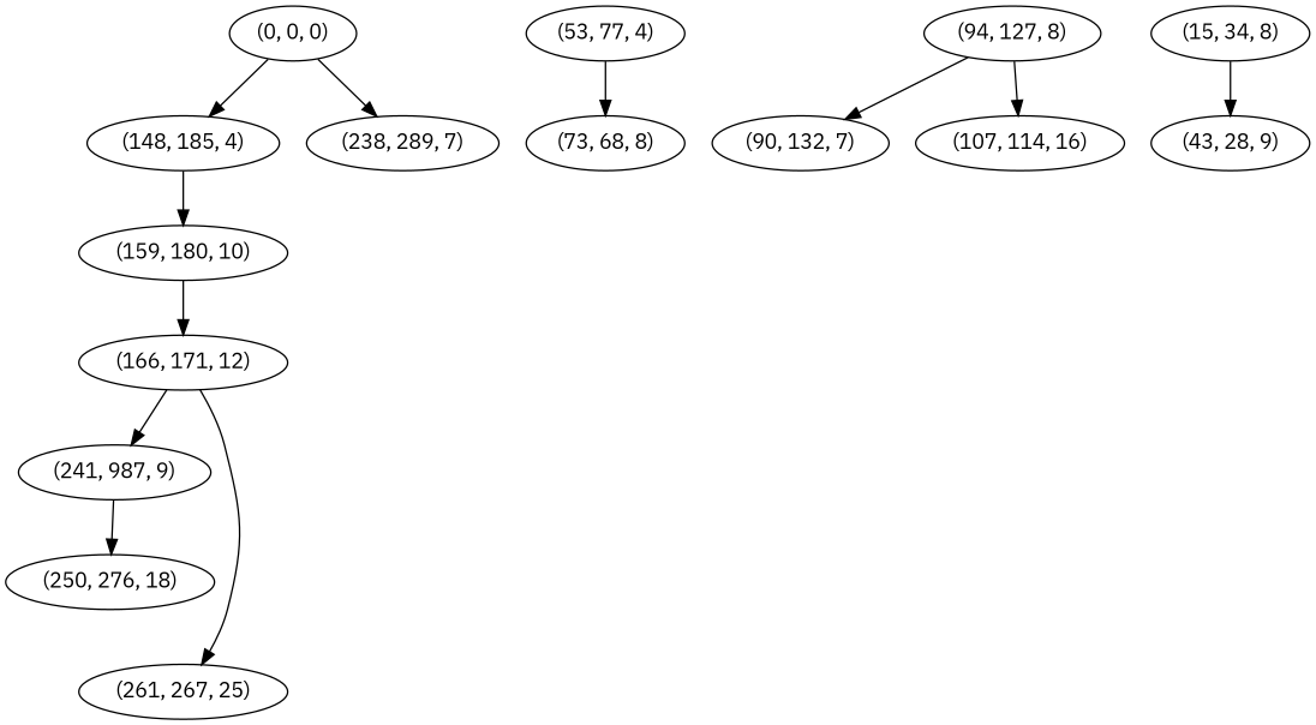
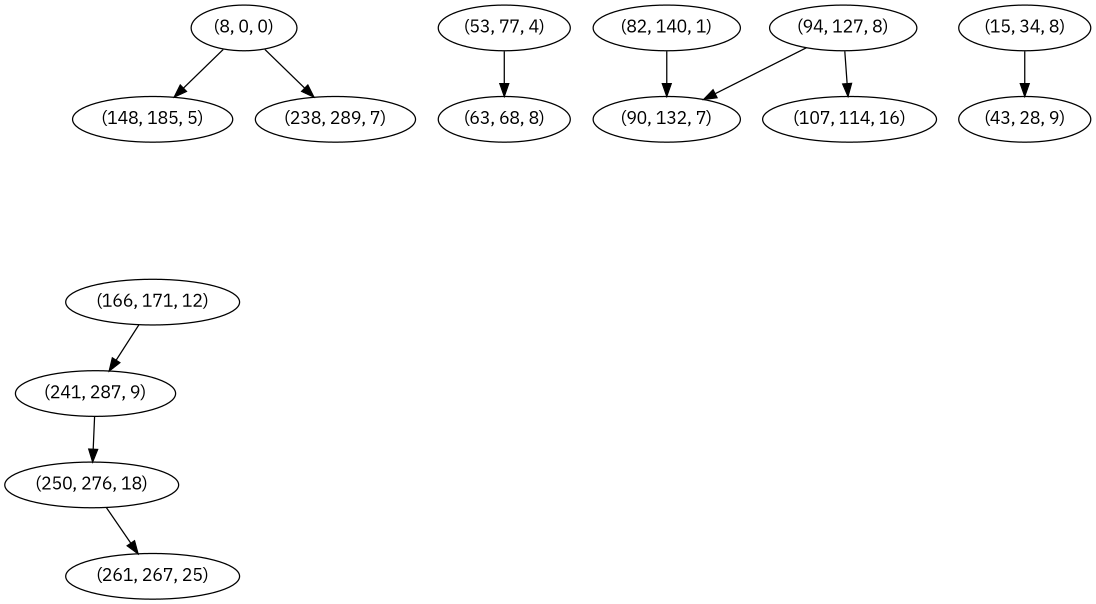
  digraph {
    fontname="IBM Plex Sans"
    node [fontname="IBM Plex Sans"]
    edge [fontname="IBM Plex Sans"]
-   "(0, 0, 0)"
-   "(148, 185, 5)" [label="(148, 185, 4)"]
+   "(0, 0, 0)" [label="(8, 0, 0)"]
+   "(148, 185, 5)"
    "(238, 289, 7)"
    "(53, 77, 4)"
-   "(63, 68, 8)" [label="(73, 68, 8)"]
+   "(63, 68, 8)"
+   "(82, 140, 1)"
    "(90, 132, 7)"
-   "(159, 180, 10)"
    n9 [label="(15, 34, 8)"]
    n10 [label="(43, 28, 9)"]
    "(94, 127, 8)"
    "(107, 114, 16)"
    "(166, 171, 12)"
-   "(241, 287, 9)" [label="(241, 987, 9)"]
+   "(241, 287, 9)"
    "(250, 276, 18)"
    "(261, 267, 25)"
    "(0, 0, 0)" -> "(148, 185, 5)"
    "(0, 0, 0)" -> "(238, 289, 7)"
-   "(148, 185, 5)" -> "(159, 180, 10)"
    "(53, 77, 4)" -> "(63, 68, 8)"
-   "(159, 180, 10)" -> "(166, 171, 12)"
+   "(82, 140, 1)" -> "(90, 132, 7)"
    n9 -> n10
    "(94, 127, 8)" -> "(90, 132, 7)"
    "(94, 127, 8)" -> "(107, 114, 16)"
    "(166, 171, 12)" -> "(241, 287, 9)"
    "(241, 287, 9)" -> "(250, 276, 18)"
-   "(166, 171, 12)" -> "(261, 267, 25)"
+   "(250, 276, 18)" -> "(261, 267, 25)"
  }
